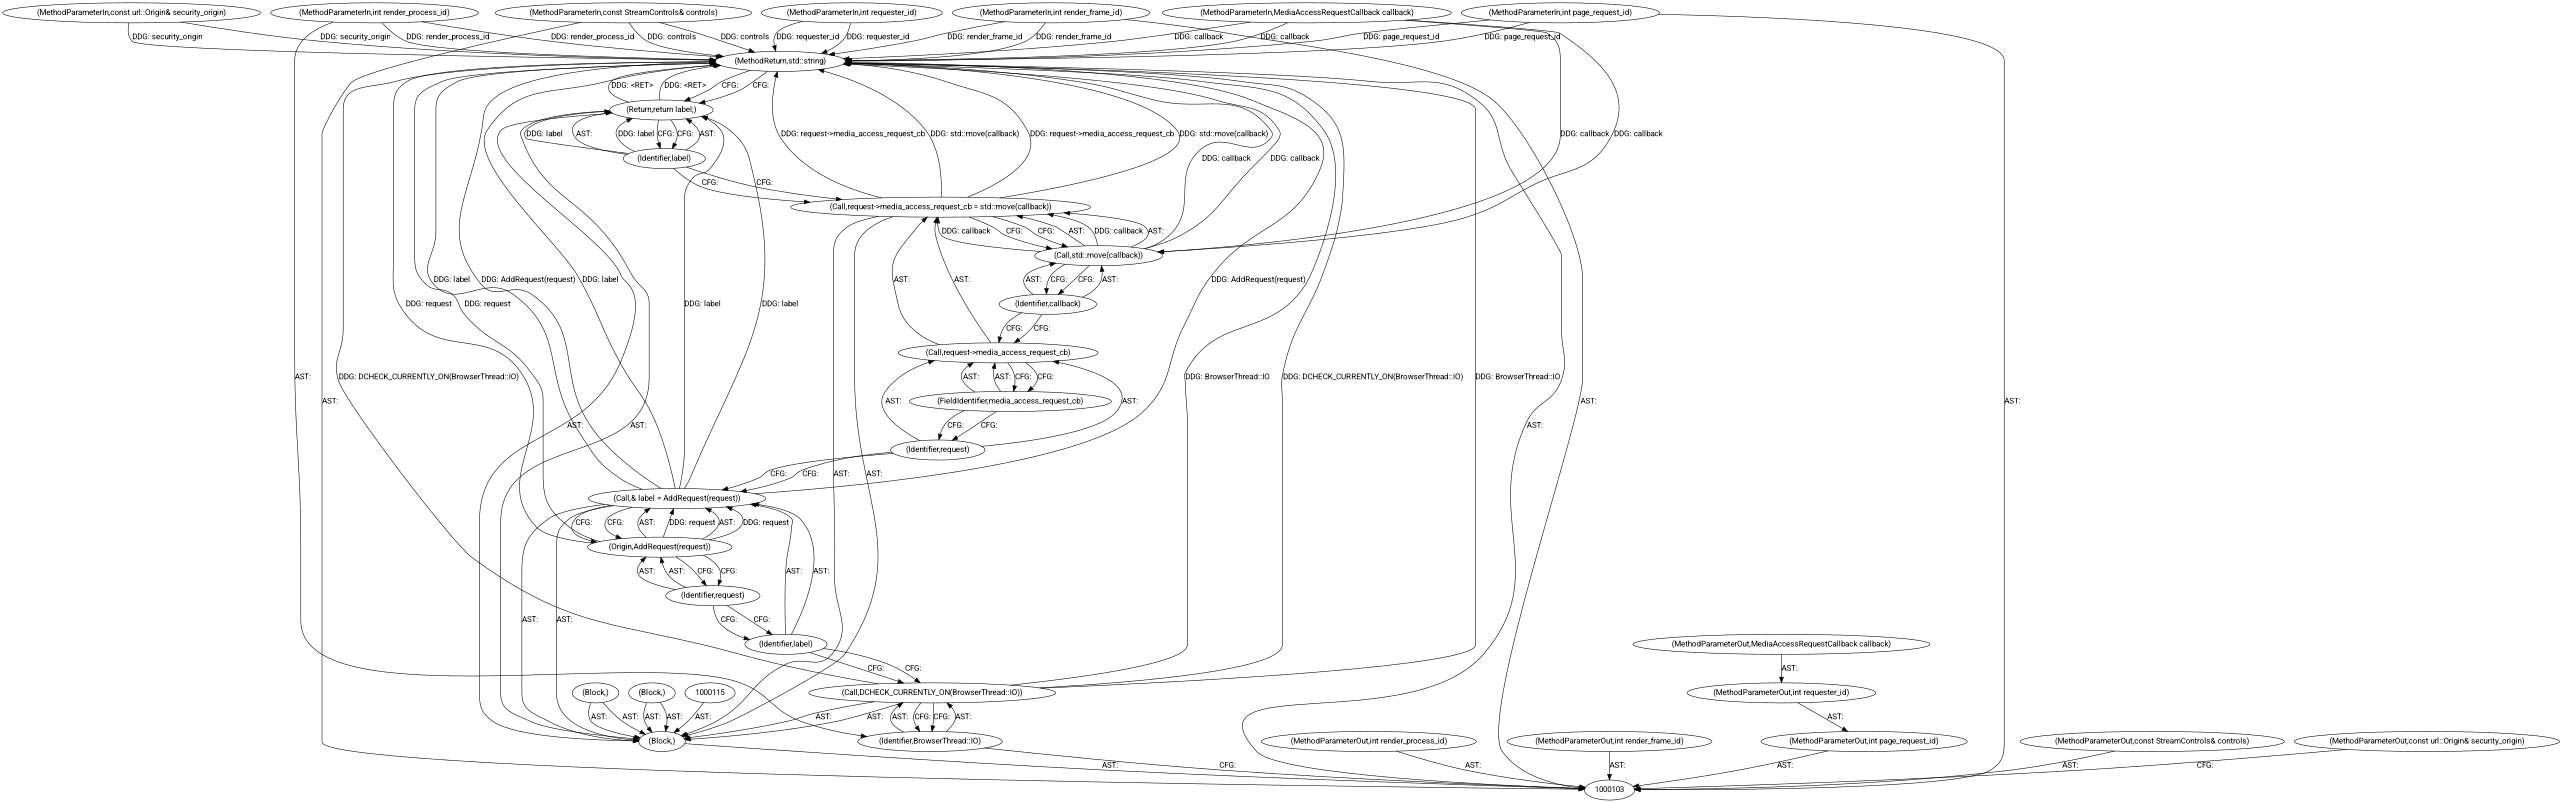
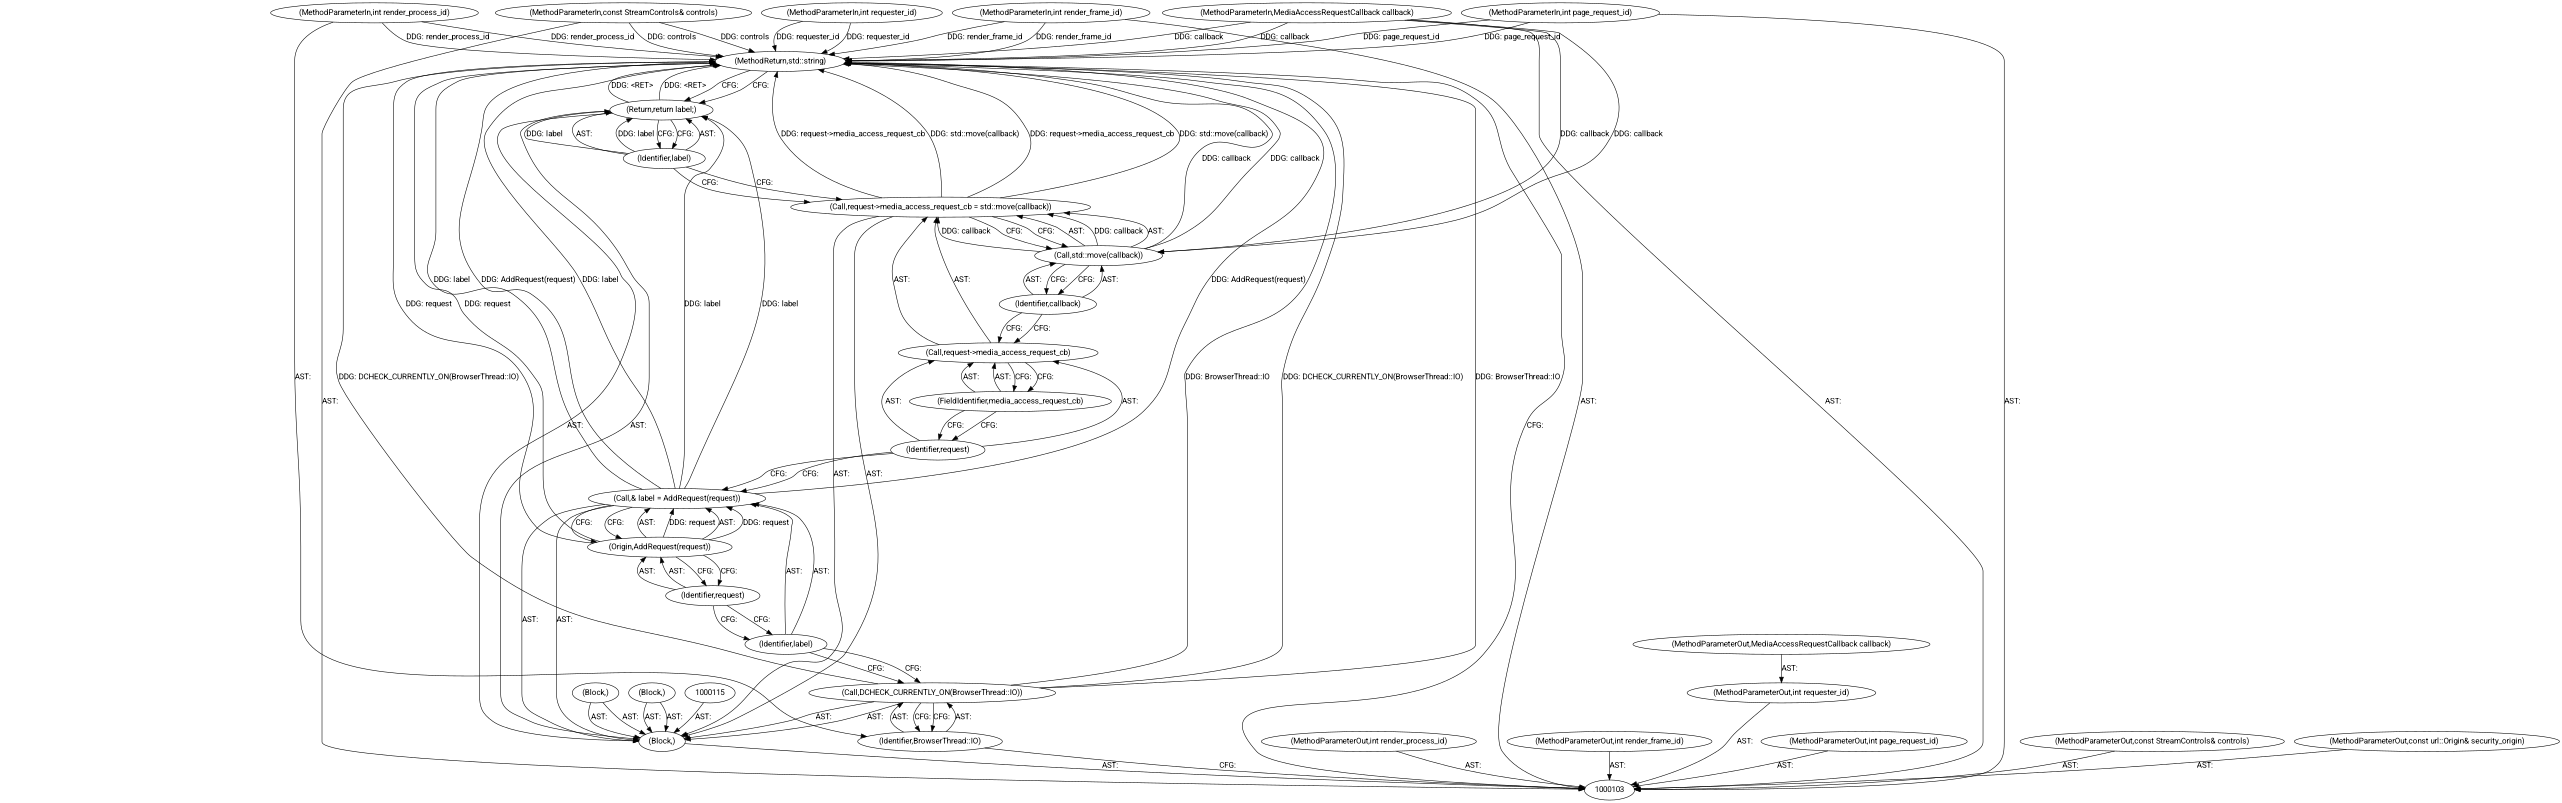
  digraph {
    fontname=Roboto
    node [fontname=Roboto]
    edge [fontname=Roboto]
    n1 [label="(MethodReturn,std::string)"]
    n2 [label="(Return,return label;)"]
    1000103
    n4 [label="(Block,)"]
    n5 [label="(Identifier,label)"]
    n6 [label="(Block,)"]
    n7 [label="(Call,& label = AddRequest(request))"]
    n8 [label="(Origin,AddRequest(request))"]
    n9 [label="(Identifier,request)"]
    n10 [label="(Identifier,label)"]
    n11 [label="(Call,DCHECK_CURRENTLY_ON(BrowserThread::IO))"]
    n12 [label="(Identifier,BrowserThread::IO)"]
    n13 [label="(MethodParameterIn,int render_process_id)"]
    n14 [label="(MethodParameterOut,int render_process_id)"]
    n15 [label="(FieldIdentifier,media_access_request_cb)"]
    n16 [label="(Call,request->media_access_request_cb)"]
    n17 [label="(Identifier,request)"]
    n18 [label="(Call,request->media_access_request_cb = std::move(callback))"]
    n19 [label="(Call,std::move(callback))"]
    n20 [label="(Identifier,callback)"]
    n21 [label="(Block,)"]
    n22 [label="(MethodParameterIn,int render_frame_id)"]
    n23 [label="(MethodParameterOut,int render_frame_id)"]
    n24 [label="(MethodParameterIn,int requester_id)"]
    n25 [label="(MethodParameterOut,int requester_id)"]
    n26 [label="(MethodParameterIn,int page_request_id)"]
    n27 [label="(MethodParameterOut,int page_request_id)"]
    n28 [label="(MethodParameterIn,const StreamControls& controls)"]
    n29 [label="(MethodParameterOut,const StreamControls& controls)"]
-   n30 [label="(MethodParameterIn,const url::Origin& security_origin)"]
    n31 [label="(MethodParameterOut,const url::Origin& security_origin)"]
    n32 [label="(MethodParameterIn,MediaAccessRequestCallback callback)"]
    n33 [label="(MethodParameterOut,MediaAccessRequestCallback callback)"]
    1000115
    n1 -> n2 [label="CFG: "]
    n1 -> n2 [label="CFG: "]
-   n1 -> 1000103 [label="AST: "]
+   n1 -> 1000103 [label="CFG: "]
    n2 -> n1 [label="DDG: <RET>"]
    n2 -> n1 [label="DDG: <RET>"]
    n2 -> n4 [label="AST: "]
    n2 -> n4 [label="AST: "]
    n2 -> n5 [label="CFG: "]
    n2 -> n5 [label="CFG: "]
    n4 -> 1000103 [label="AST: "]
    n5 -> n2 [label="AST: "]
    n5 -> n2 [label="DDG: label"]
    n5 -> n2 [label="AST: "]
    n5 -> n2 [label="DDG: label"]
    n5 -> n18 [label="CFG: "]
    n5 -> n18 [label="CFG: "]
    n6 -> n4 [label="AST: "]
    n6 -> n4 [label="AST: "]
    n7 -> n1 [label="DDG: label"]
    n7 -> n1 [label="DDG: AddRequest(request)"]
    n7 -> n1 [label="DDG: label"]
    n7 -> n1 [label="DDG: AddRequest(request)"]
    n7 -> n2 [label="DDG: label"]
    n7 -> n2 [label="DDG: label"]
    n7 -> n4 [label="AST: "]
    n7 -> n4 [label="AST: "]
    n7 -> n8 [label="CFG: "]
    n7 -> n8 [label="CFG: "]
    n8 -> n1 [label="DDG: request"]
    n8 -> n1 [label="DDG: request"]
    n8 -> n7 [label="AST: "]
    n8 -> n7 [label="DDG: request"]
    n8 -> n7 [label="AST: "]
    n8 -> n7 [label="DDG: request"]
    n8 -> n9 [label="CFG: "]
    n8 -> n9 [label="CFG: "]
    n9 -> n8 [label="AST: "]
    n9 -> n8 [label="AST: "]
    n9 -> n10 [label="CFG: "]
    n9 -> n10 [label="CFG: "]
    n10 -> n7 [label="AST: "]
    n10 -> n7 [label="AST: "]
    n10 -> n11 [label="CFG: "]
    n10 -> n11 [label="CFG: "]
    n11 -> n1 [label="DDG: DCHECK_CURRENTLY_ON(BrowserThread::IO)"]
    n11 -> n1 [label="DDG: BrowserThread::IO"]
    n11 -> n1 [label="DDG: DCHECK_CURRENTLY_ON(BrowserThread::IO)"]
    n11 -> n1 [label="DDG: BrowserThread::IO"]
    n11 -> n4 [label="AST: "]
    n11 -> n4 [label="AST: "]
    n11 -> n12 [label="CFG: "]
    n11 -> n12 [label="CFG: "]
    n12 -> 1000103 [label="CFG: "]
    n12 -> n11 [label="AST: "]
    n12 -> n11 [label="AST: "]
    n13 -> n1 [label="DDG: render_process_id"]
    n13 -> n1 [label="DDG: render_process_id"]
    n13 -> n12 [label="AST: "]
    n14 -> 1000103 [label="AST: "]
    n15 -> n16 [label="AST: "]
    n15 -> n16 [label="AST: "]
    n15 -> n17 [label="CFG: "]
    n15 -> n17 [label="CFG: "]
    n16 -> n15 [label="CFG: "]
    n16 -> n15 [label="CFG: "]
    n16 -> n18 [label="AST: "]
    n16 -> n18 [label="AST: "]
    n17 -> n7 [label="CFG: "]
    n17 -> n7 [label="CFG: "]
    n17 -> n16 [label="AST: "]
    n17 -> n16 [label="AST: "]
    n18 -> n1 [label="DDG: request->media_access_request_cb"]
    n18 -> n1 [label="DDG: std::move(callback)"]
    n18 -> n1 [label="DDG: request->media_access_request_cb"]
    n18 -> n1 [label="DDG: std::move(callback)"]
    n18 -> n4 [label="AST: "]
    n18 -> n4 [label="AST: "]
    n18 -> n19 [label="CFG: "]
    n18 -> n19 [label="CFG: "]
    n19 -> n1 [label="DDG: callback"]
    n19 -> n1 [label="DDG: callback"]
    n19 -> n18 [label="AST: "]
    n19 -> n18 [label="DDG: callback"]
    n19 -> n18 [label="AST: "]
    n19 -> n18 [label="DDG: callback"]
    n19 -> n20 [label="CFG: "]
    n19 -> n20 [label="CFG: "]
    n20 -> n16 [label="CFG: "]
    n20 -> n16 [label="CFG: "]
    n20 -> n19 [label="AST: "]
    n20 -> n19 [label="AST: "]
    n21 -> n4 [label="AST: "]
    n21 -> n4 [label="AST: "]
    n22 -> n1 [label="DDG: render_frame_id"]
    n22 -> n1 [label="DDG: render_frame_id"]
    n22 -> 1000103 [label="AST: "]
    n23 -> 1000103 [label="AST: "]
    n24 -> n1 [label="DDG: requester_id"]
    n24 -> n1 [label="DDG: requester_id"]
-   n25 -> n27 [label="AST: "]
+   n25 -> 1000103 [label="AST: "]
    n26 -> n1 [label="DDG: page_request_id"]
    n26 -> n1 [label="DDG: page_request_id"]
    n26 -> 1000103 [label="AST: "]
    n27 -> 1000103 [label="AST: "]
    n28 -> n1 [label="DDG: controls"]
    n28 -> n1 [label="DDG: controls"]
    n28 -> 1000103 [label="AST: "]
    n29 -> 1000103 [label="AST: "]
-   n30 -> n1 [label="DDG: security_origin"]
-   n30 -> n1 [label="DDG: security_origin"]
-   n31 -> 1000103 [label="CFG: "]
+   n31 -> 1000103 [label="AST: "]
    n32 -> n1 [label="DDG: callback"]
    n32 -> n1 [label="DDG: callback"]
+   n32 -> 1000103 [label="AST: "]
    n32 -> n19 [label="DDG: callback"]
    n32 -> n19 [label="DDG: callback"]
    n33 -> n25 [label="AST: "]
    1000115 -> n4 [label="AST: "]
  }
